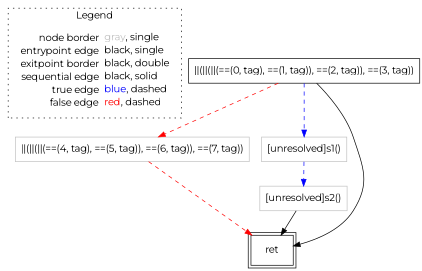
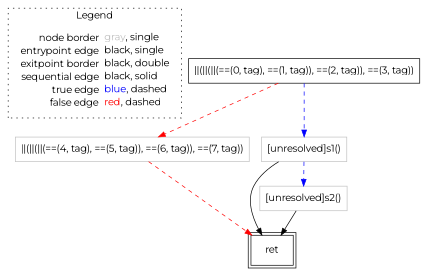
  digraph {
    fontname=Montserrat
    node [fontname=Montserrat shape=rect color=gray]
    edge [color=red fontname=Montserrat style=dashed]
    n1 [label=<<table border="0" cellpadding="2" cellspacing="0" cellborder="0"><tr><td align="right">node border&nbsp;</td><td align="left"><font color="gray">gray</font>, single</td></tr><tr><td align="right">entrypoint edge&nbsp;</td><td align="left"><font color="black">black</font>, single</td></tr><tr><td align="right">exitpoint border&nbsp;</td><td align="left"><font color="black">black</font>, double</td></tr><tr><td align="right">sequential edge&nbsp;</td><td align="left"><font color="black">black</font>, solid</td></tr><tr><td align="right">true edge&nbsp;</td><td align="left"><font color="blue">blue</font>, dashed</td></tr><tr><td align="right">false edge&nbsp;</td><td align="left"><font color="red">red</font>, dashed</td></tr></table>> shape=plaintext color=""]
    n2 [color=black label=<||(||(||(==(0, tag), ==(1, tag)), ==(2, tag)), ==(3, tag))>]
    n3 [label=<||(||(||(==(4, tag), ==(5, tag)), ==(6, tag)), ==(7, tag))>]
    n4 [label=<[unresolved]s1()>]
    n5 [color=black label=<ret> peripheries=2]
    n6 [label=<[unresolved]s2()>]
    subgraph cluster_1 {
      label=Legend
      style=dotted
      n1
    }
    n2 -> n3
    n2 -> n4 [color=blue]
    n3 -> n5
-   n2 -> n5 [color=black style=""]
+   n4 -> n5 [color=black style=""]
    n4 -> n6 [color=blue]
    n6 -> n5 [color=black style=""]
  }
